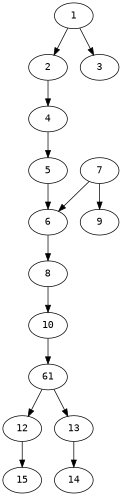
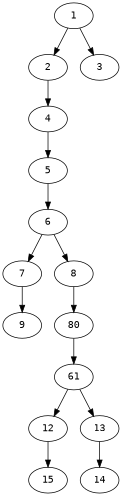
  digraph {
    fontname="DejaVu Sans Mono"
    node [alpha=0.19 fontname="DejaVu Sans Mono"]
    edge [fontname="DejaVu Sans Mono"]
    1 [alpha=0.15 expect_size=12738134668061414]
    2 [alpha=0.06 expect_size=2491276213434795]
    3 [expect_size=81194053044165568]
    4 [alpha=0.06 expect_size=1229367247262400]
    5 [expect_size=1907802770413453312]
    6 [alpha=0.14 expect_size=65765597548023768]
    7 [alpha=0.04 expect_size=133154852530365376]
    8 [alpha=0.07 expect_size=6001851861378793472]
    9 [alpha=0.08 expect_size=4317758653573882]
-   10 [expect_size=1395695232228297]
+   10 [expect_size=1395695232228297 label=80]
    n11 [alpha=0.14 expect_size=38845469569377632256 label=61]
    12 [alpha=0.17 expect_size=160244915200426246144]
    13 [alpha=0.04 expect_size=9367375298247752]
    15 [alpha=0.09 expect_size=75434710968840608]
    14 [expect_size=144472491213164704]
    1 -> 2
    1 -> 3
    2 -> 4
    4 -> 5
    5 -> 6
-   7 -> 6
+   6 -> 7
    6 -> 8
    7 -> 9
    8 -> 10
    10 -> n11
    n11 -> 12
    n11 -> 13
    12 -> 15
    13 -> 14
  }
